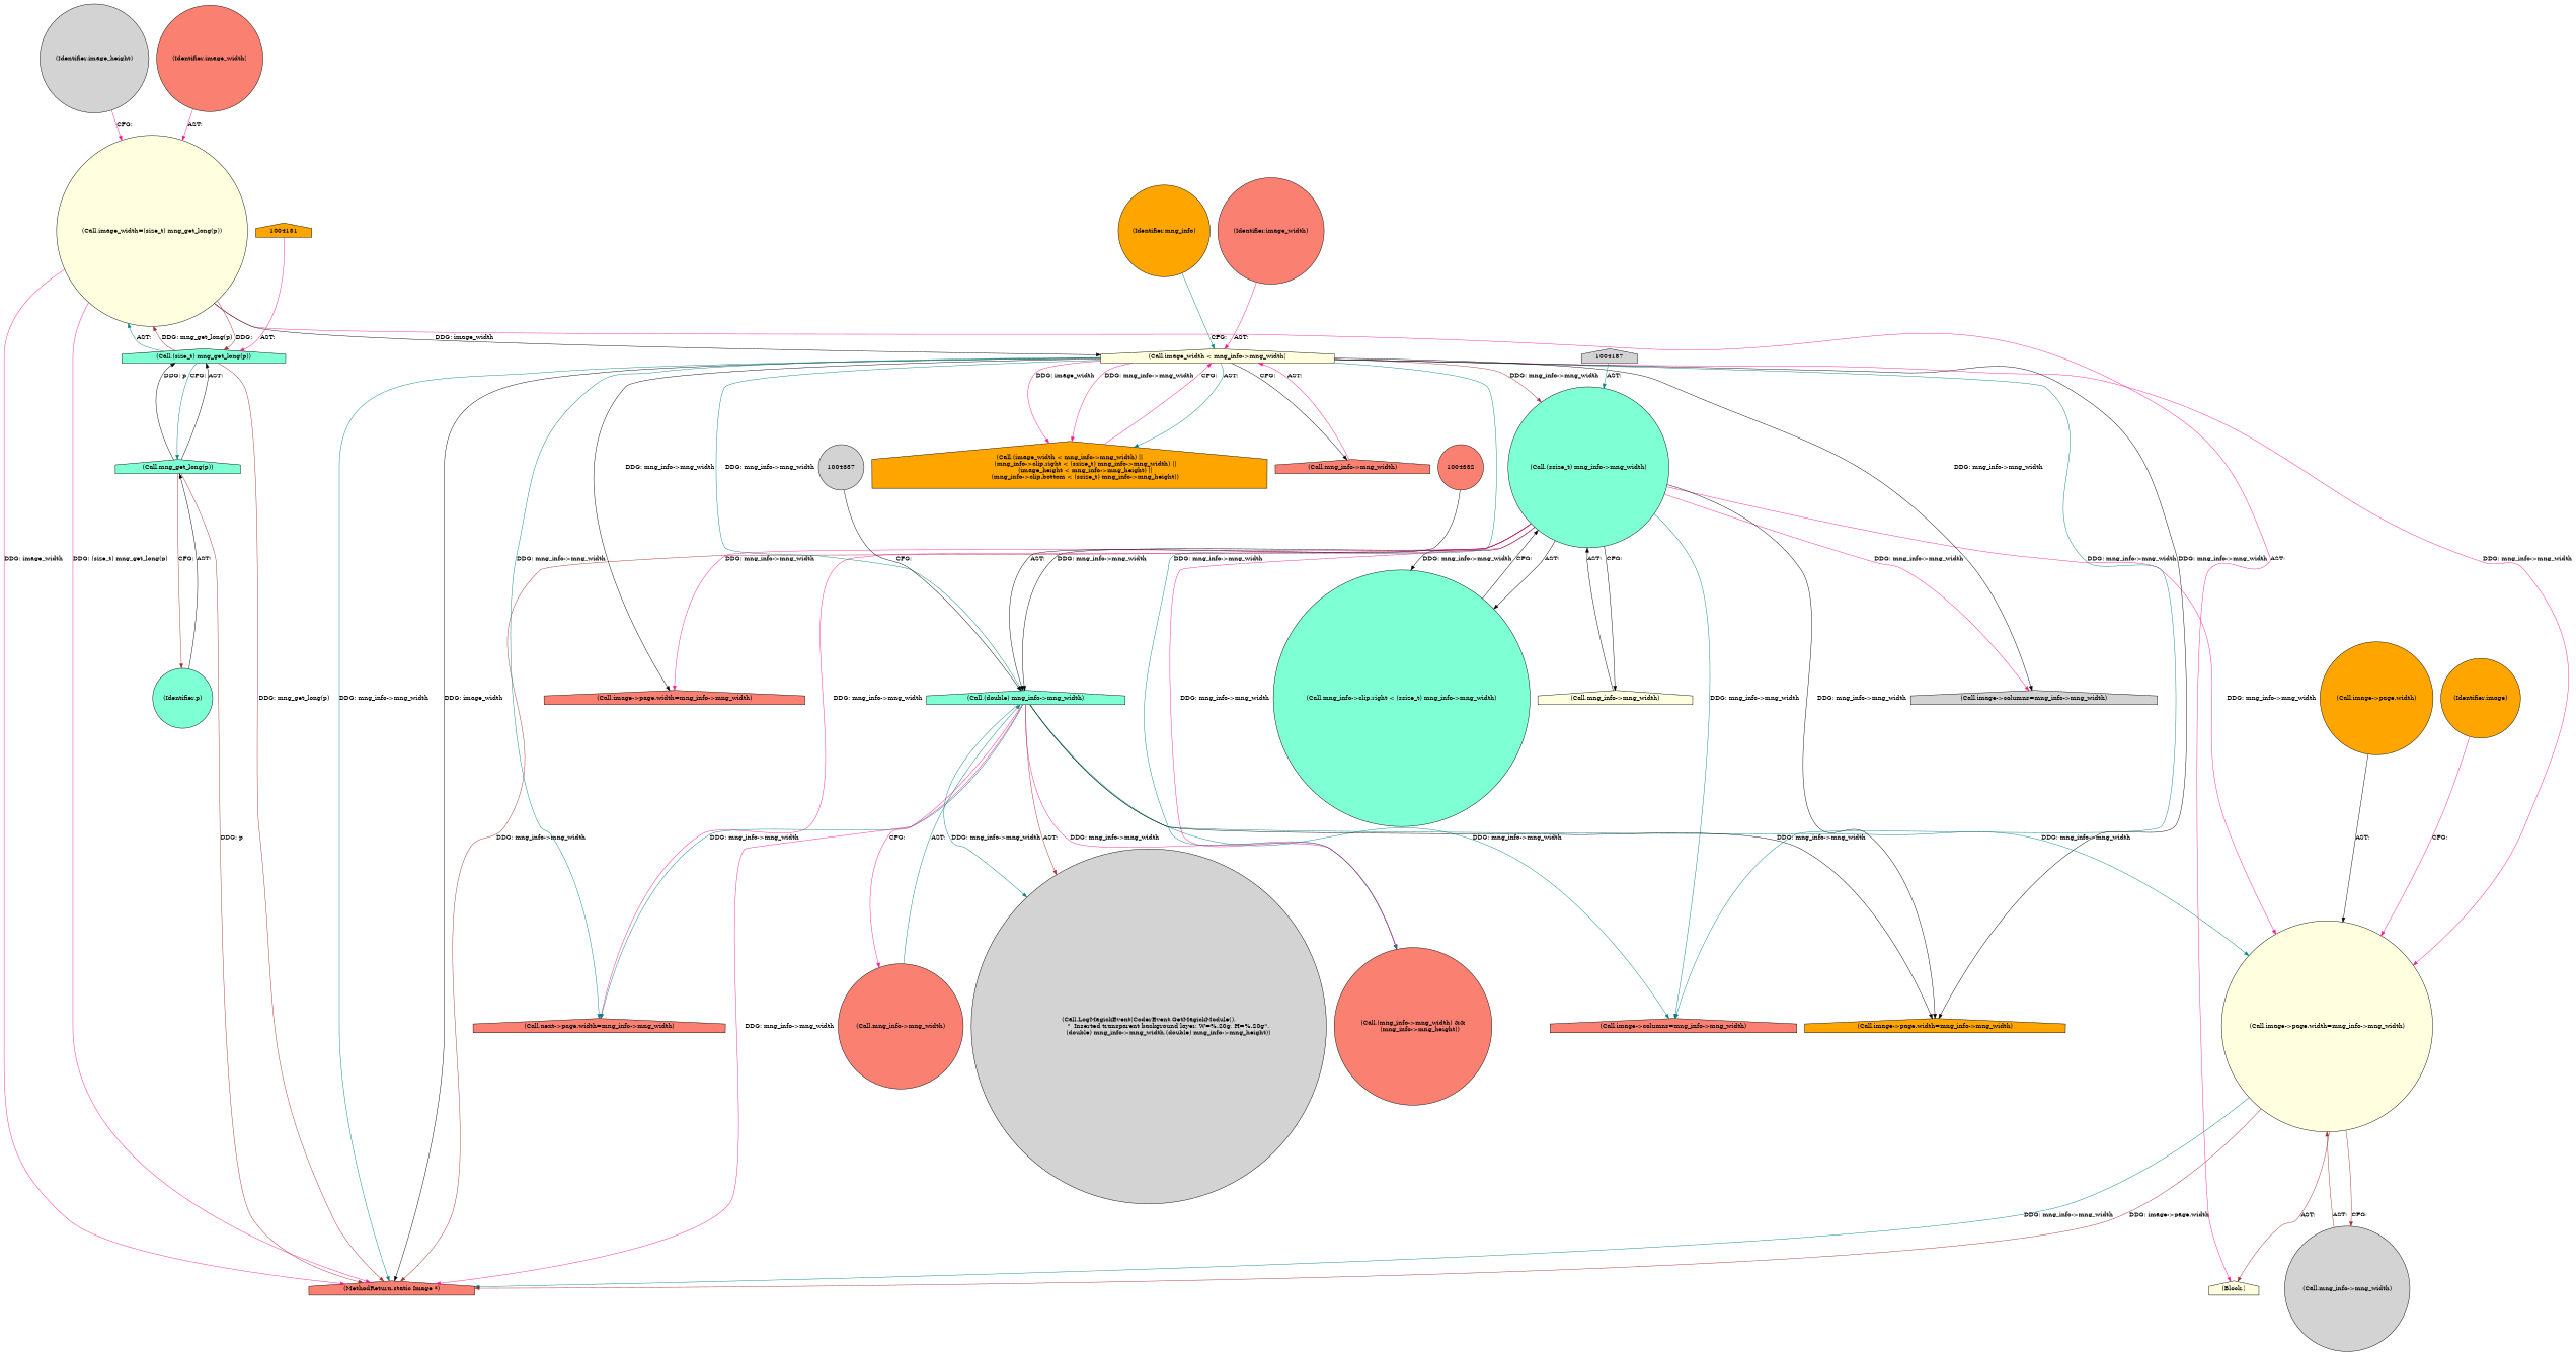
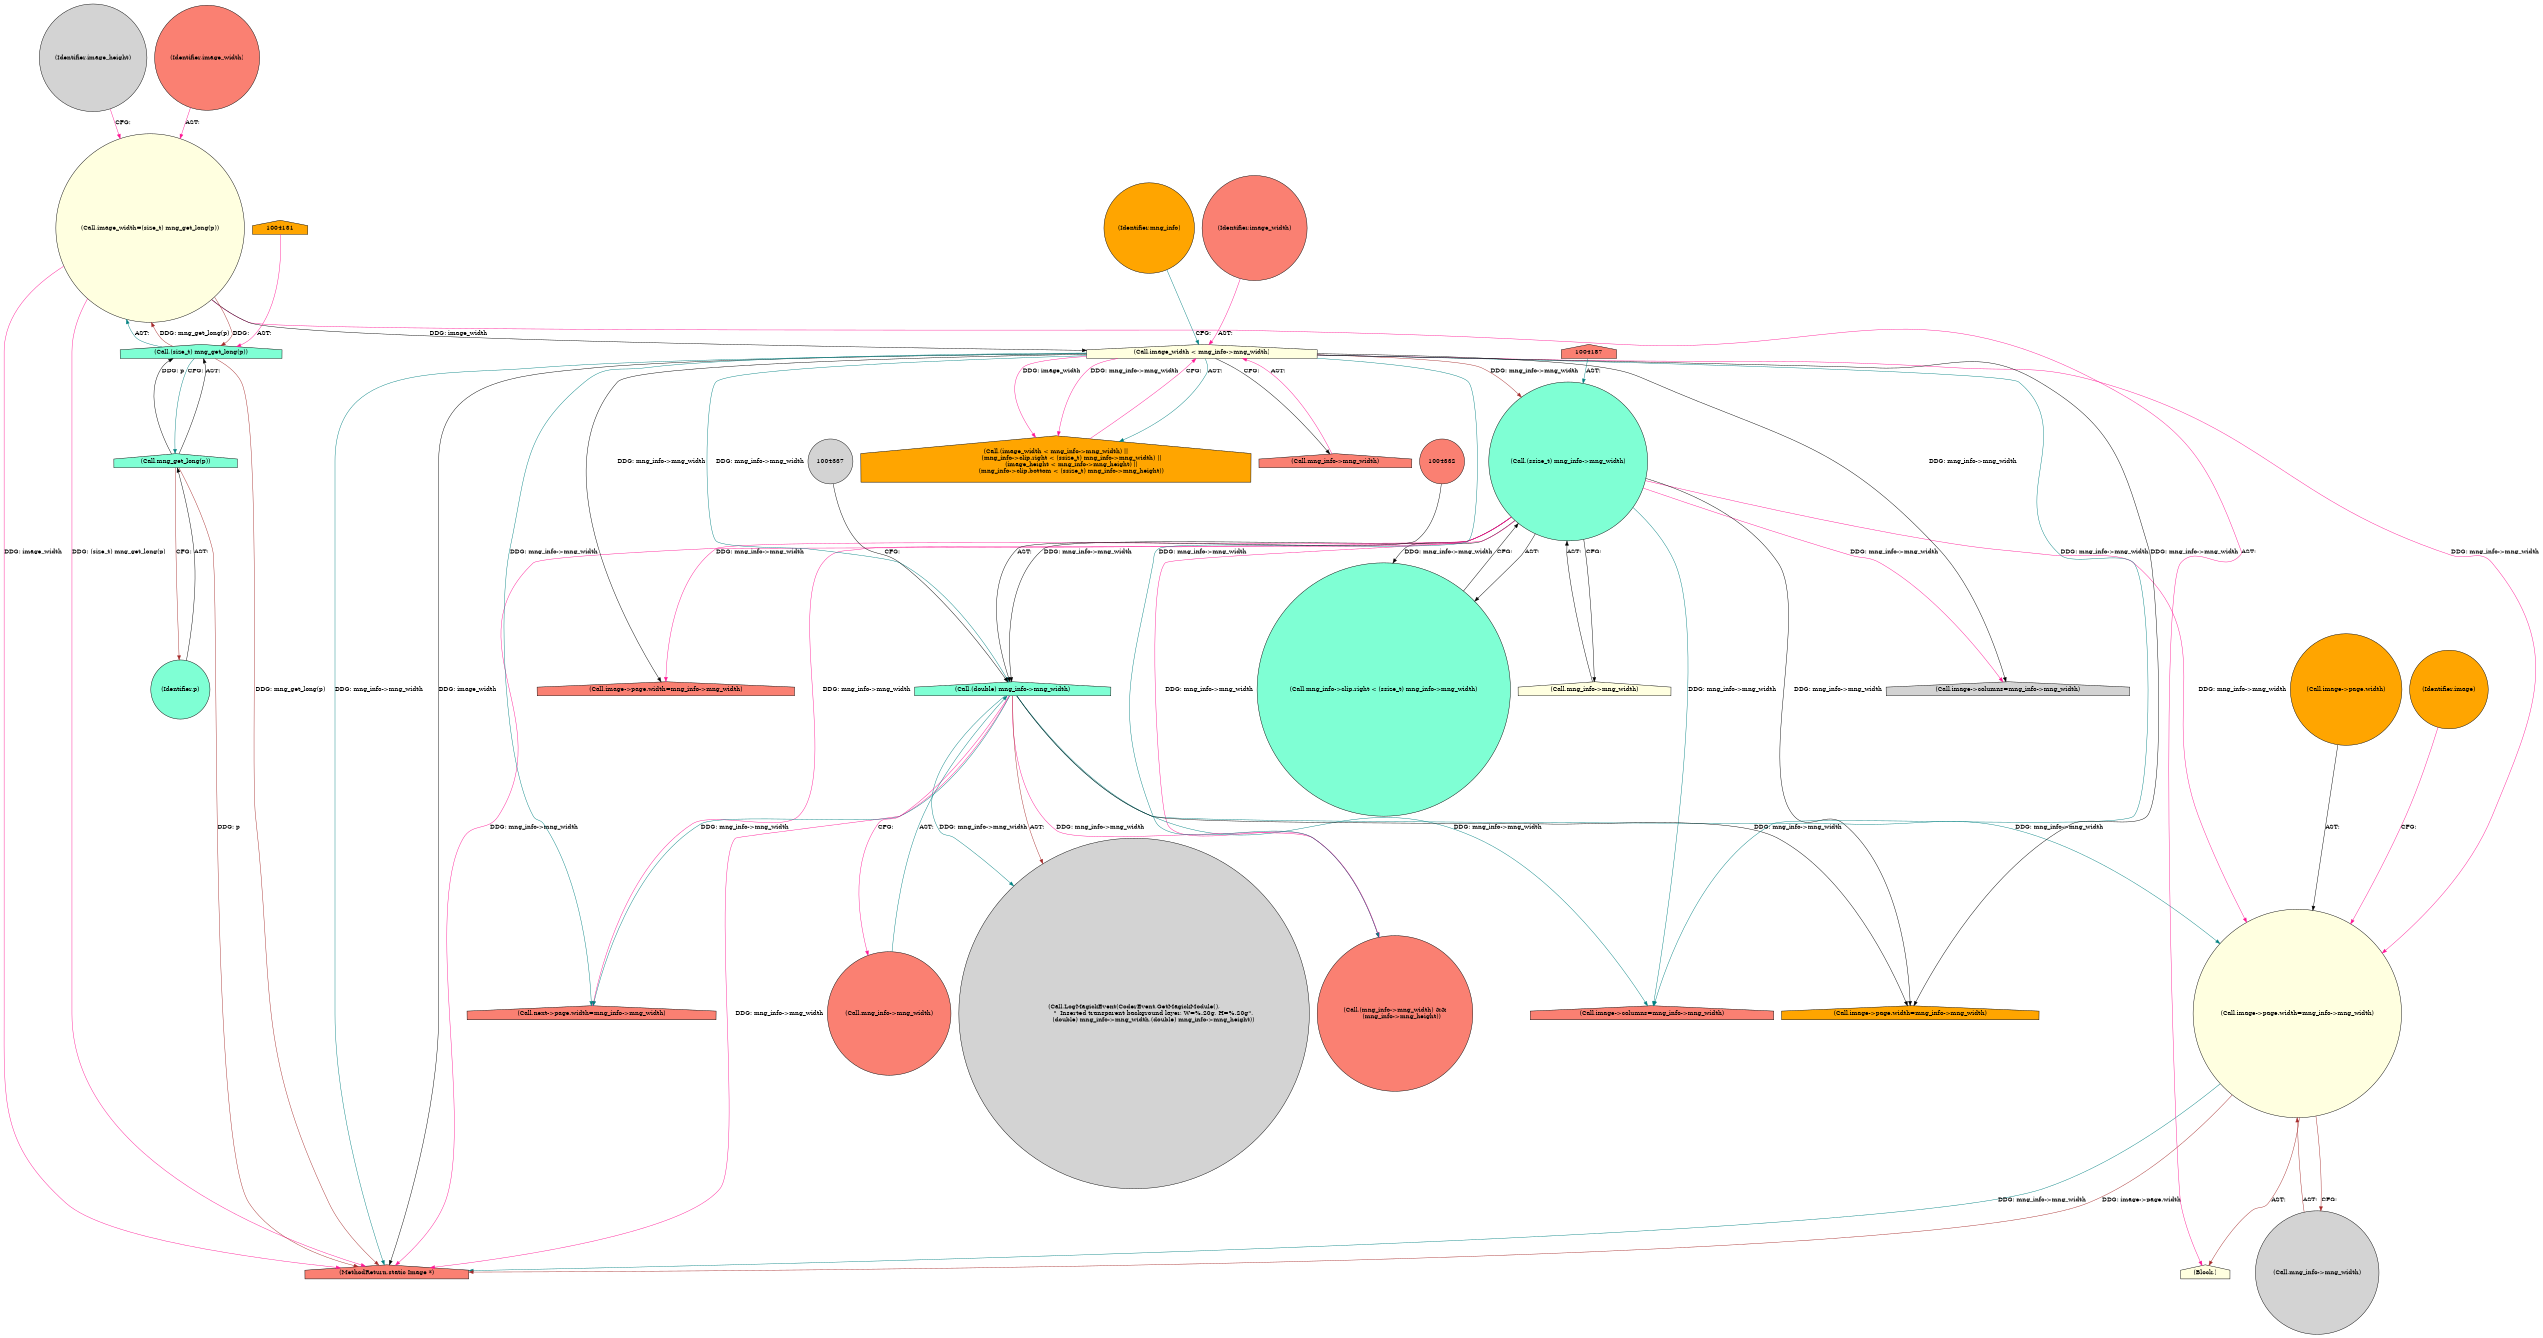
  digraph {
    node [fillcolor=salmon shape=circle style=filled]
    edge [color=deeppink]
    n1 [fillcolor=lightyellow label="(Call,image->page.width=mng_info->mng_width)"]
    n2 [fillcolor=lightgrey label="(Call,mng_info->mng_width)"]
    n3 [label="(MethodReturn,static Image *)" shape=house]
    n4 [fillcolor=lightyellow label="(Block,)" shape=house]
    n5 [fillcolor=aquamarine label="(Call,(ssize_t) mng_info->mng_width)"]
    n6 [fillcolor=aquamarine label="(Call,(double) mng_info->mng_width)" shape=house]
    n7 [label="(Call,image->columns=mng_info->mng_width)" shape=house]
    n8 [fillcolor=aquamarine label="(Call,mng_info->clip.right < (ssize_t) mng_info->mng_width)"]
    n9 [fillcolor=lightgrey label="(Call,image->columns=mng_info->mng_width)" shape=house]
    n10 [fillcolor=orange label="(Call,image->page.width=mng_info->mng_width)" shape=house]
    n11 [fillcolor=lightyellow label="(Call,mng_info->mng_width)" shape=house]
    n12 [label="(Call,(mng_info->mng_width) &&\n       (mng_info->mng_height))"]
    n13 [label="(Call,next->page.width=mng_info->mng_width)" shape=house]
    n14 [label="(Call,image->page.width=mng_info->mng_width)" shape=house]
    n15 [fillcolor=lightgrey label="(Call,LogMagickEvent(CoderEvent,GetMagickModule(),\n                    \"  Inserted transparent background layer, W=%.20g, H=%.20g\",\n                    (double) mng_info->mng_width,(double) mng_info->mng_height))"]
    n16 [label="(Call,mng_info->mng_width)"]
    n17 [fillcolor=lightyellow label="(Call,image_width < mng_info->mng_width)" shape=house]
    n18 [fillcolor=orange label="(Call,(image_width < mng_info->mng_width) ||\n                (mng_info->clip.right < (ssize_t) mng_info->mng_width) ||\n                (image_height < mng_info->mng_height) ||\n                (mng_info->clip.bottom < (ssize_t) mng_info->mng_height))" shape=house]
    n19 [label="(Call,mng_info->mng_width)" shape=house]
    n20 [fillcolor=lightyellow label="(Call,image_width=(size_t) mng_get_long(p))"]
    n21 [fillcolor=aquamarine label="(Call,(size_t) mng_get_long(p))" shape=house]
    n22 [fillcolor=aquamarine label="(Call,mng_get_long(p))" shape=house]
    n23 [fillcolor=aquamarine label="(Identifier,p)"]
    n24 [fillcolor=orange label="(Identifier,mng_info)"]
    n25 [fillcolor=orange label="(Call,image->page.width)"]
    n26 [label="(Identifier,image_width)"]
    n27 [fillcolor=lightgrey label="(Identifier,image_height)"]
    n28 [fillcolor=orange label="(Identifier,image)"]
    n29 [label="(Identifier,image_width)"]
-   1004187 [fillcolor=lightgrey shape=house]
+   1004187 [shape=house]
    1004131 [fillcolor=orange shape=house]
    1004332
    1004337 [fillcolor=lightgrey]
    n1 -> n2 [color=brown label="CFG: "]
    n1 -> n3 [color=teal label="DDG: mng_info->mng_width"]
    n1 -> n3 [color=brown label="DDG: image->page.width"]
    n1 -> n4 [color=brown label="AST: "]
    n2 -> n1 [color=brown label="AST: "]
    n5 -> n1 [label="DDG: mng_info->mng_width"]
-   n5 -> n3 [color=brown label="DDG: mng_info->mng_width"]
+   n5 -> n3 [label="DDG: mng_info->mng_width"]
    n5 -> n6 [color=black label="DDG: mng_info->mng_width"]
    n5 -> n7 [color=teal label="DDG: mng_info->mng_width"]
    n5 -> n8 [color=black label="AST: "]
    n5 -> n8 [color=black label="DDG: mng_info->mng_width"]
    n5 -> n9 [label="DDG: mng_info->mng_width"]
    n5 -> n10 [color=black label="DDG: mng_info->mng_width"]
    n5 -> n11 [color=black label="CFG: "]
    n5 -> n12 [label="DDG: mng_info->mng_width"]
    n5 -> n13 [label="DDG: mng_info->mng_width"]
    n5 -> n14 [label="DDG: mng_info->mng_width"]
    n6 -> n1 [color=teal label="DDG: mng_info->mng_width"]
    n6 -> n3 [label="DDG: mng_info->mng_width"]
    n6 -> n7 [color=teal label="DDG: mng_info->mng_width"]
    n6 -> n10 [color=black label="DDG: mng_info->mng_width"]
    n6 -> n12 [label="DDG: mng_info->mng_width"]
    n6 -> n13 [color=teal label="DDG: mng_info->mng_width"]
    n6 -> n15 [color=brown label="AST: "]
    n6 -> n15 [color=teal label="DDG: mng_info->mng_width"]
    n6 -> n16 [label="CFG: "]
    n8 -> n5 [color=black label="CFG: "]
    n11 -> n5 [color=black label="AST: "]
    n16 -> n6 [color=teal label="AST: "]
    n17 -> n1 [label="DDG: mng_info->mng_width"]
    n17 -> n3 [color=black label="DDG: image_width"]
    n17 -> n3 [color=teal label="DDG: mng_info->mng_width"]
    n17 -> n5 [color=brown label="DDG: mng_info->mng_width"]
    n17 -> n6 [color=teal label="DDG: mng_info->mng_width"]
    n17 -> n7 [color=teal label="DDG: mng_info->mng_width"]
    n17 -> n9 [color=black label="DDG: mng_info->mng_width"]
    n17 -> n10 [color=black label="DDG: mng_info->mng_width"]
    n17 -> n12 [color=teal label="DDG: mng_info->mng_width"]
    n17 -> n13 [color=teal label="DDG: mng_info->mng_width"]
    n17 -> n14 [color=black label="DDG: mng_info->mng_width"]
    n17 -> n18 [color=teal label="AST: "]
    n17 -> n18 [label="DDG: image_width"]
    n17 -> n18 [label="DDG: mng_info->mng_width"]
    n17 -> n19 [color=black label="CFG: "]
    n18 -> n17 [label="CFG: "]
    n19 -> n17 [label="AST: "]
    n20 -> n3 [label="DDG: image_width"]
    n20 -> n3 [label="DDG: (size_t) mng_get_long(p)"]
    n20 -> n4 [label="AST: "]
    n20 -> n17 [color=black label="DDG: image_width"]
    n20 -> n21 [color=brown label="DDG: "]
    n21 -> n3 [color=brown label="DDG: mng_get_long(p)"]
    n21 -> n20 [color=teal label="AST: "]
    n21 -> n20 [color=brown label="DDG: mng_get_long(p)"]
    n21 -> n22 [color=teal label="CFG: "]
    n22 -> n3 [color=brown label="DDG: p"]
    n22 -> n21 [color=black label="AST: "]
    n22 -> n21 [color=black label="DDG: p"]
    n22 -> n23 [color=brown label="CFG: "]
    n23 -> n22 [color=black label="AST: "]
    n24 -> n17 [color=teal label="CFG: "]
    n25 -> n1 [color=black label="AST: "]
    n26 -> n17 [label="AST: "]
    n27 -> n20 [label="CFG: "]
    n28 -> n1 [label="CFG: "]
    n29 -> n20 [label="AST: "]
    1004187 -> n5 [color=teal label="AST: "]
    1004131 -> n21 [label="AST: "]
    1004332 -> n6 [color=black label="AST: "]
    1004337 -> n6 [color=black label="CFG: "]
  }
